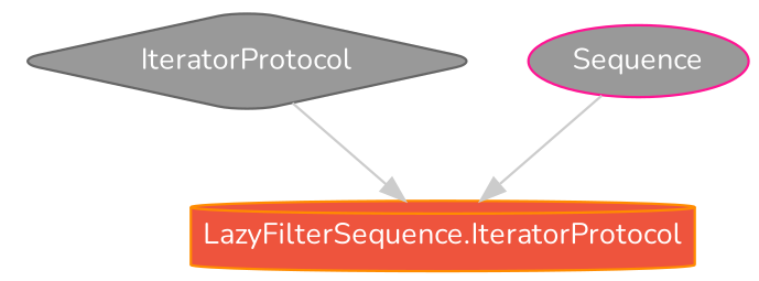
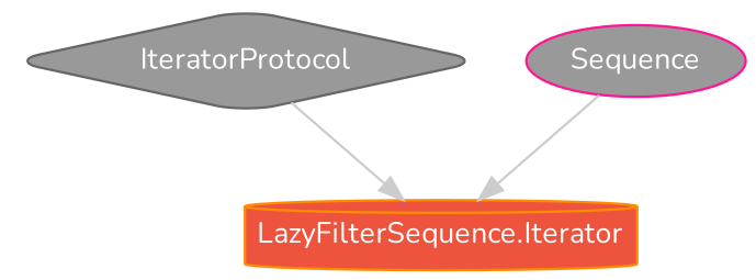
  strict digraph {
    fontname=Nunito
    node [fillcolor="#999999" fontcolor=white fontname=Nunito fontsize=12 margin="0.07,0.05" style="filled,rounded"]
    edge [color="#cccccc" fontname=Nunito]
-   "LazyFilterSequence.Iterator" [color=darkorange fillcolor="#ee543d" height=0.3 shape=cylinder style=filled label="LazyFilterSequence.IteratorProtocol"]
+   "LazyFilterSequence.Iterator" [color=darkorange fillcolor="#ee543d" height=0.3 shape=cylinder style=filled]
    IteratorProtocol [color=gray40 height=0.3 shape=diamond]
    Sequence [color=deeppink height=0.3 shape=ellipse]
    subgraph sub_1 {
      rank=max
      "LazyFilterSequence.Iterator"
    }
    IteratorProtocol -> "LazyFilterSequence.Iterator"
    Sequence -> "LazyFilterSequence.Iterator"
  }
